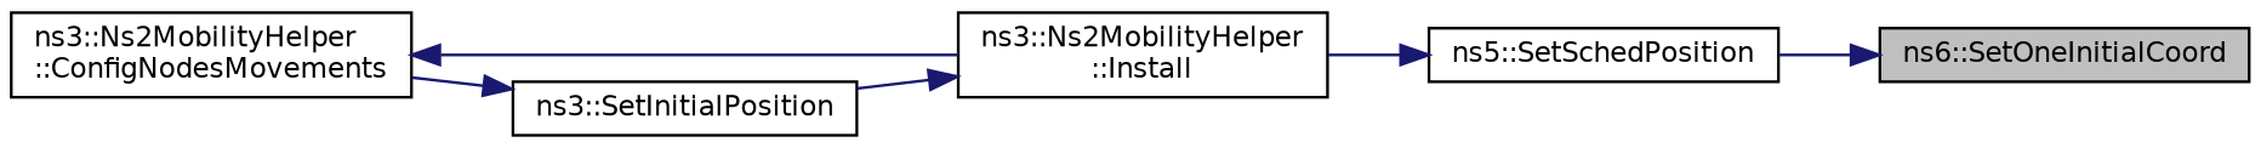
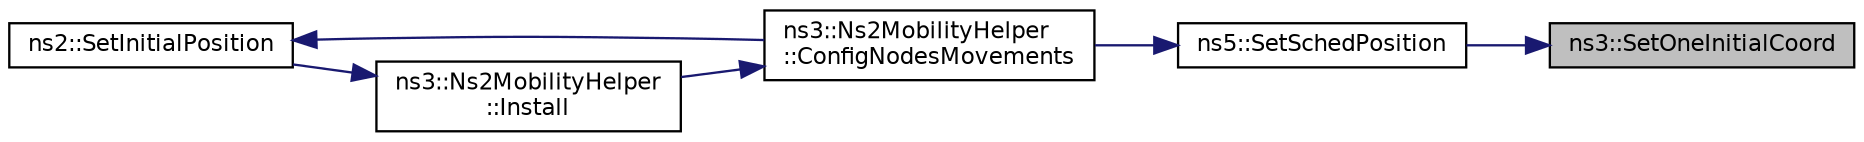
  digraph {
    rankdir=RL
    node [color=black fillcolor=white fontname=Helvetica fontsize=10 shape=record style=filled]
    edge [color=midnightblue dir=back fontname=Helvetica fontsize=10 labelfontname=Helvetica labelfontsize=10 style=solid]
-   n1 [fillcolor=grey75 fontcolor=black height=0.2 label="ns6::SetOneInitialCoord" width=0.4]
+   n1 [fillcolor=grey75 fontcolor=black height=0.2 label="ns3::SetOneInitialCoord" width=0.4]
    n2 [height=0.2 label="ns5::SetSchedPosition" width=0.4]
-   n3 [height=0.2 label="ns3::SetInitialPosition" width=0.4]
+   n3 [height=0.2 label="ns2::SetInitialPosition" width=0.4]
    n4 [height=0.2 label="ns3::Ns2MobilityHelper\l::ConfigNodesMovements" width=0.4]
    n5 [height=0.2 label="ns3::Ns2MobilityHelper\l::Install" width=0.4]
    n1 -> n2
-   n2 -> n5
+   n2 -> n4
    n3 -> n4
    n4 -> n5
    n5 -> n3
  }
